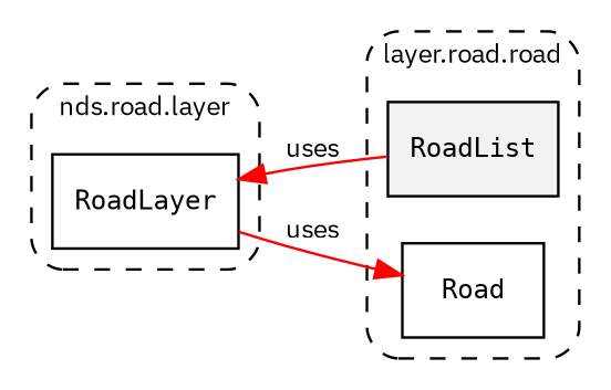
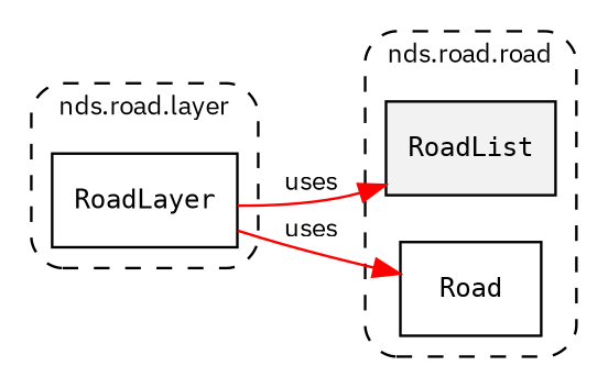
  digraph {
    fontname="IBM Plex Sans"
    fontsize=10
    rankdir=LR
    node [fontname="IBM Plex Sans" fontsize=10 shape=box]
    edge [color=red fontname="IBM Plex Sans" fontsize=10]
    n1 [fillcolor="#0000000D" label=<<font face="monospace"><table align="center" border="0" cellspacing="0" cellpadding="0"><tr><td href="../../../content/packages/nds.road.road.html#Structure-RoadList" title="Structure defined in nds.road.road">RoadList</td></tr></table></font>> style=filled]
    n2 [label=<<font face="monospace"><table align="center" border="0" cellspacing="0" cellpadding="0"><tr><td href="../../../content/packages/nds.road.road.html#Structure-Road" title="Structure defined in nds.road.road">Road</td></tr></table></font>>]
    n3 [label=<<font face="monospace"><table align="center" border="0" cellspacing="0" cellpadding="0"><tr><td href="../../../content/packages/nds.road.layer.html#Structure-RoadLayer" title="Structure defined in nds.road.layer">RoadLayer</td></tr></table></font>>]
    subgraph cluster_1 {
-     label="layer.road.road"
+     label="nds.road.road"
      style="dashed, rounded"
      n1
      n2
    }
    subgraph cluster_2 {
      label="nds.road.layer"
      style="dashed, rounded"
      n3
    }
-   n1 -> n3 [label=uses]
+   n3 -> n1 [label=uses]
    n3 -> n2 [label=uses]
  }
